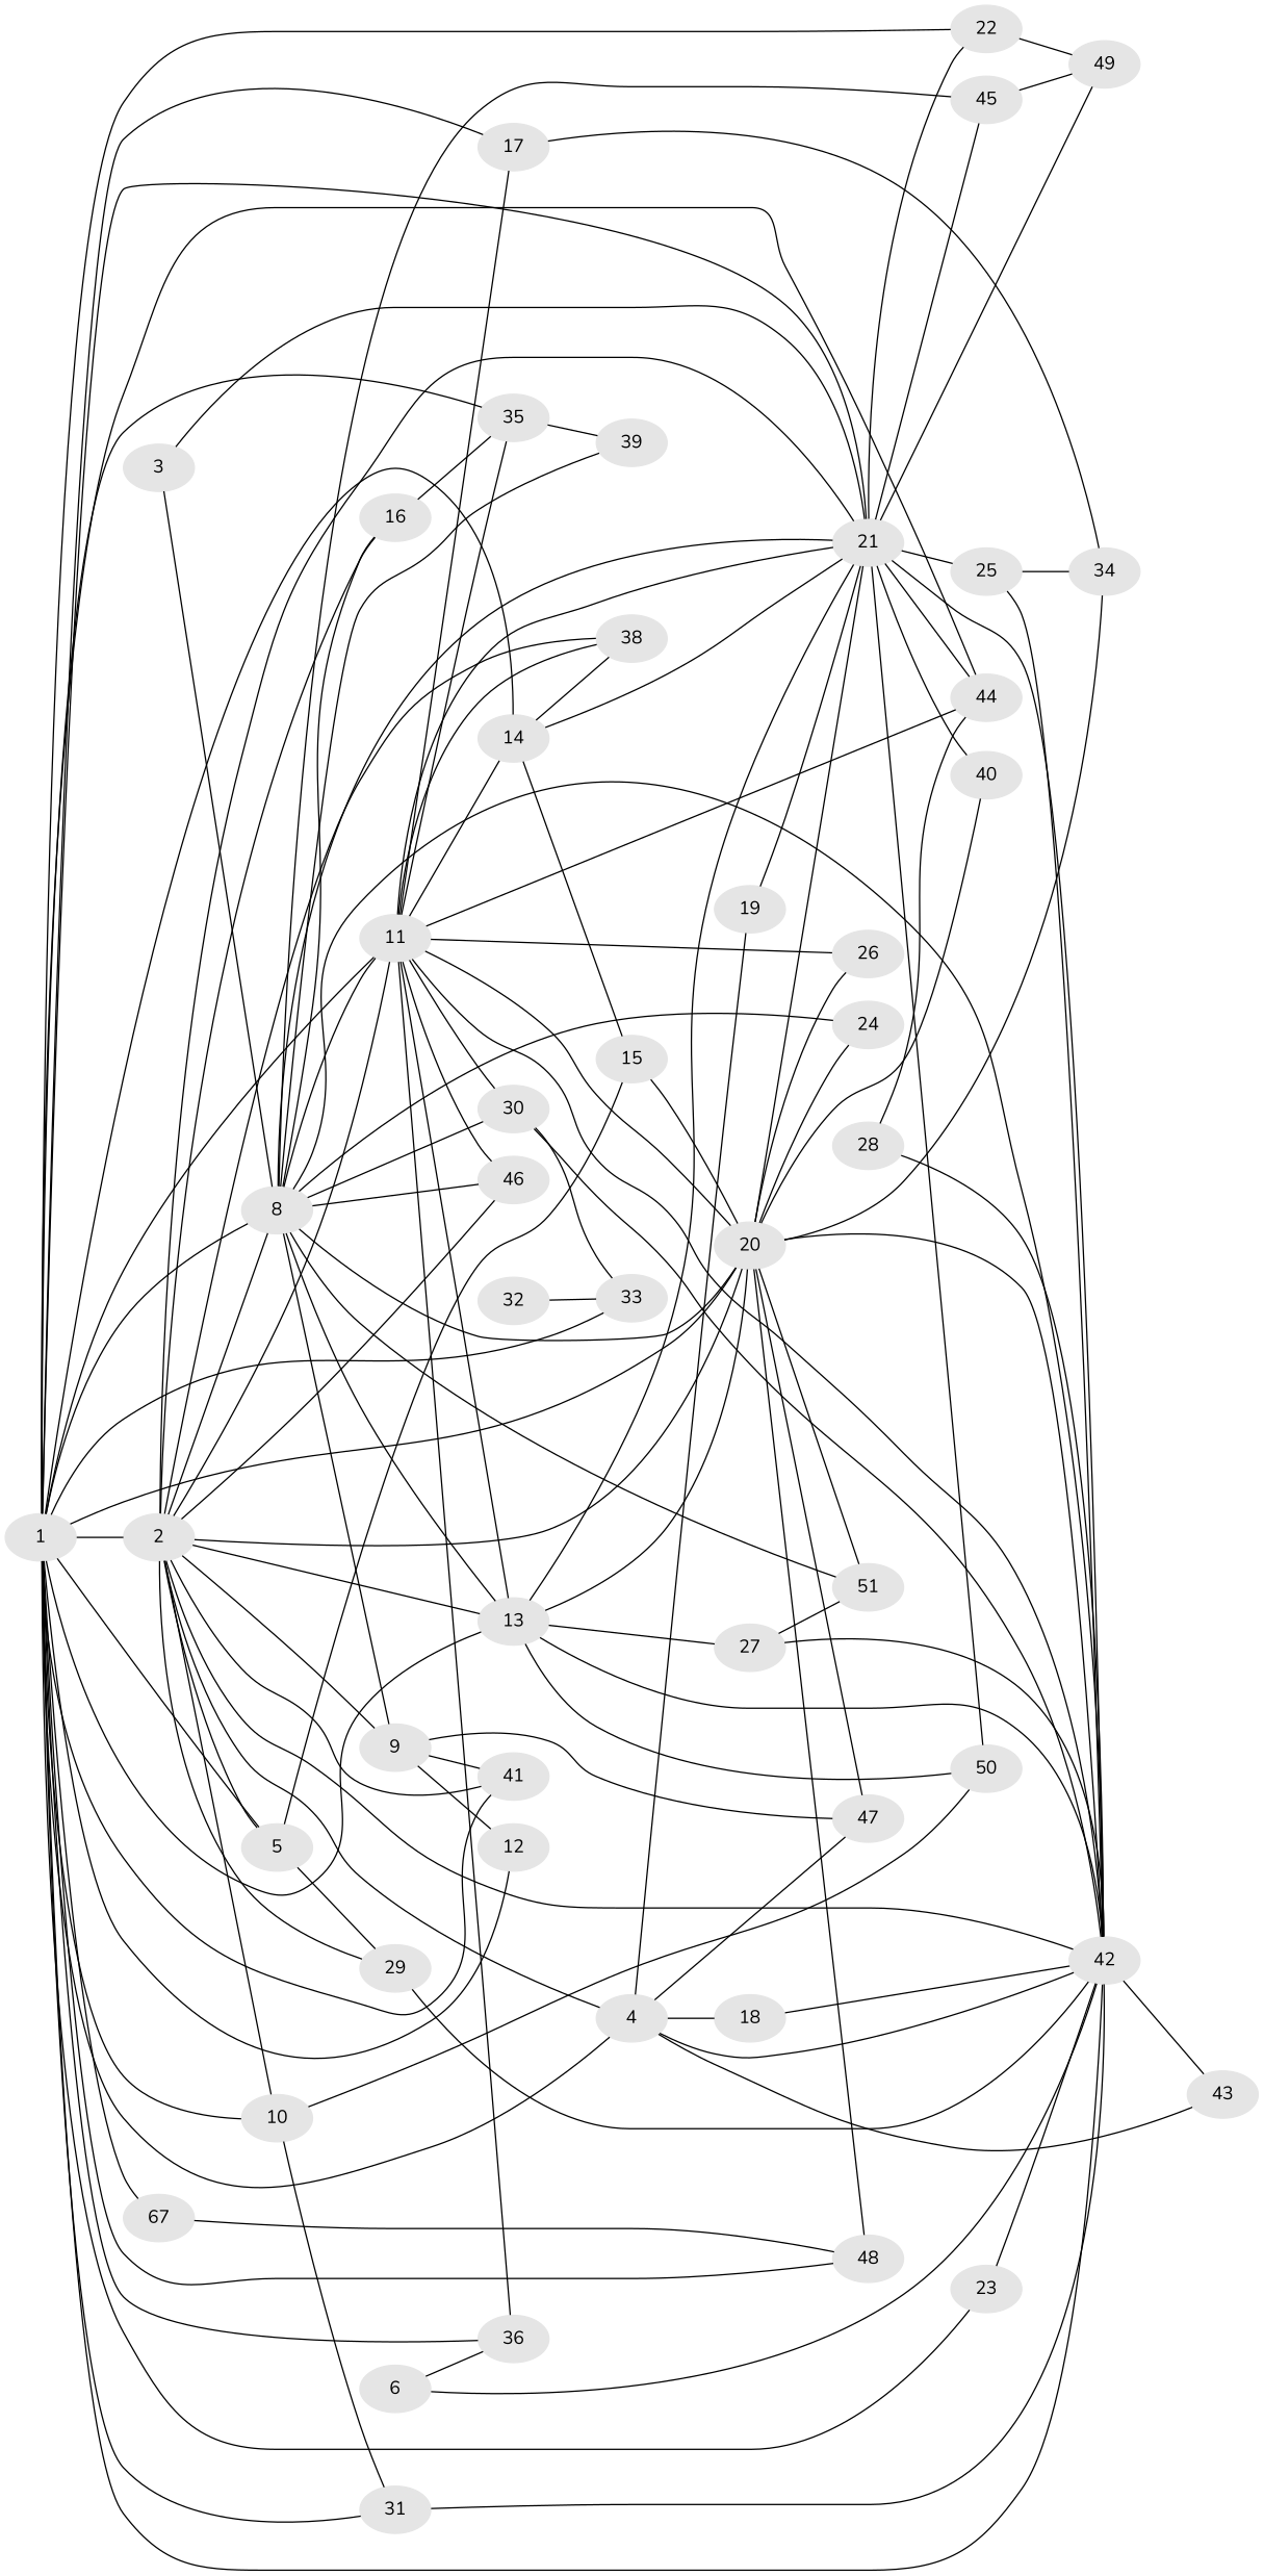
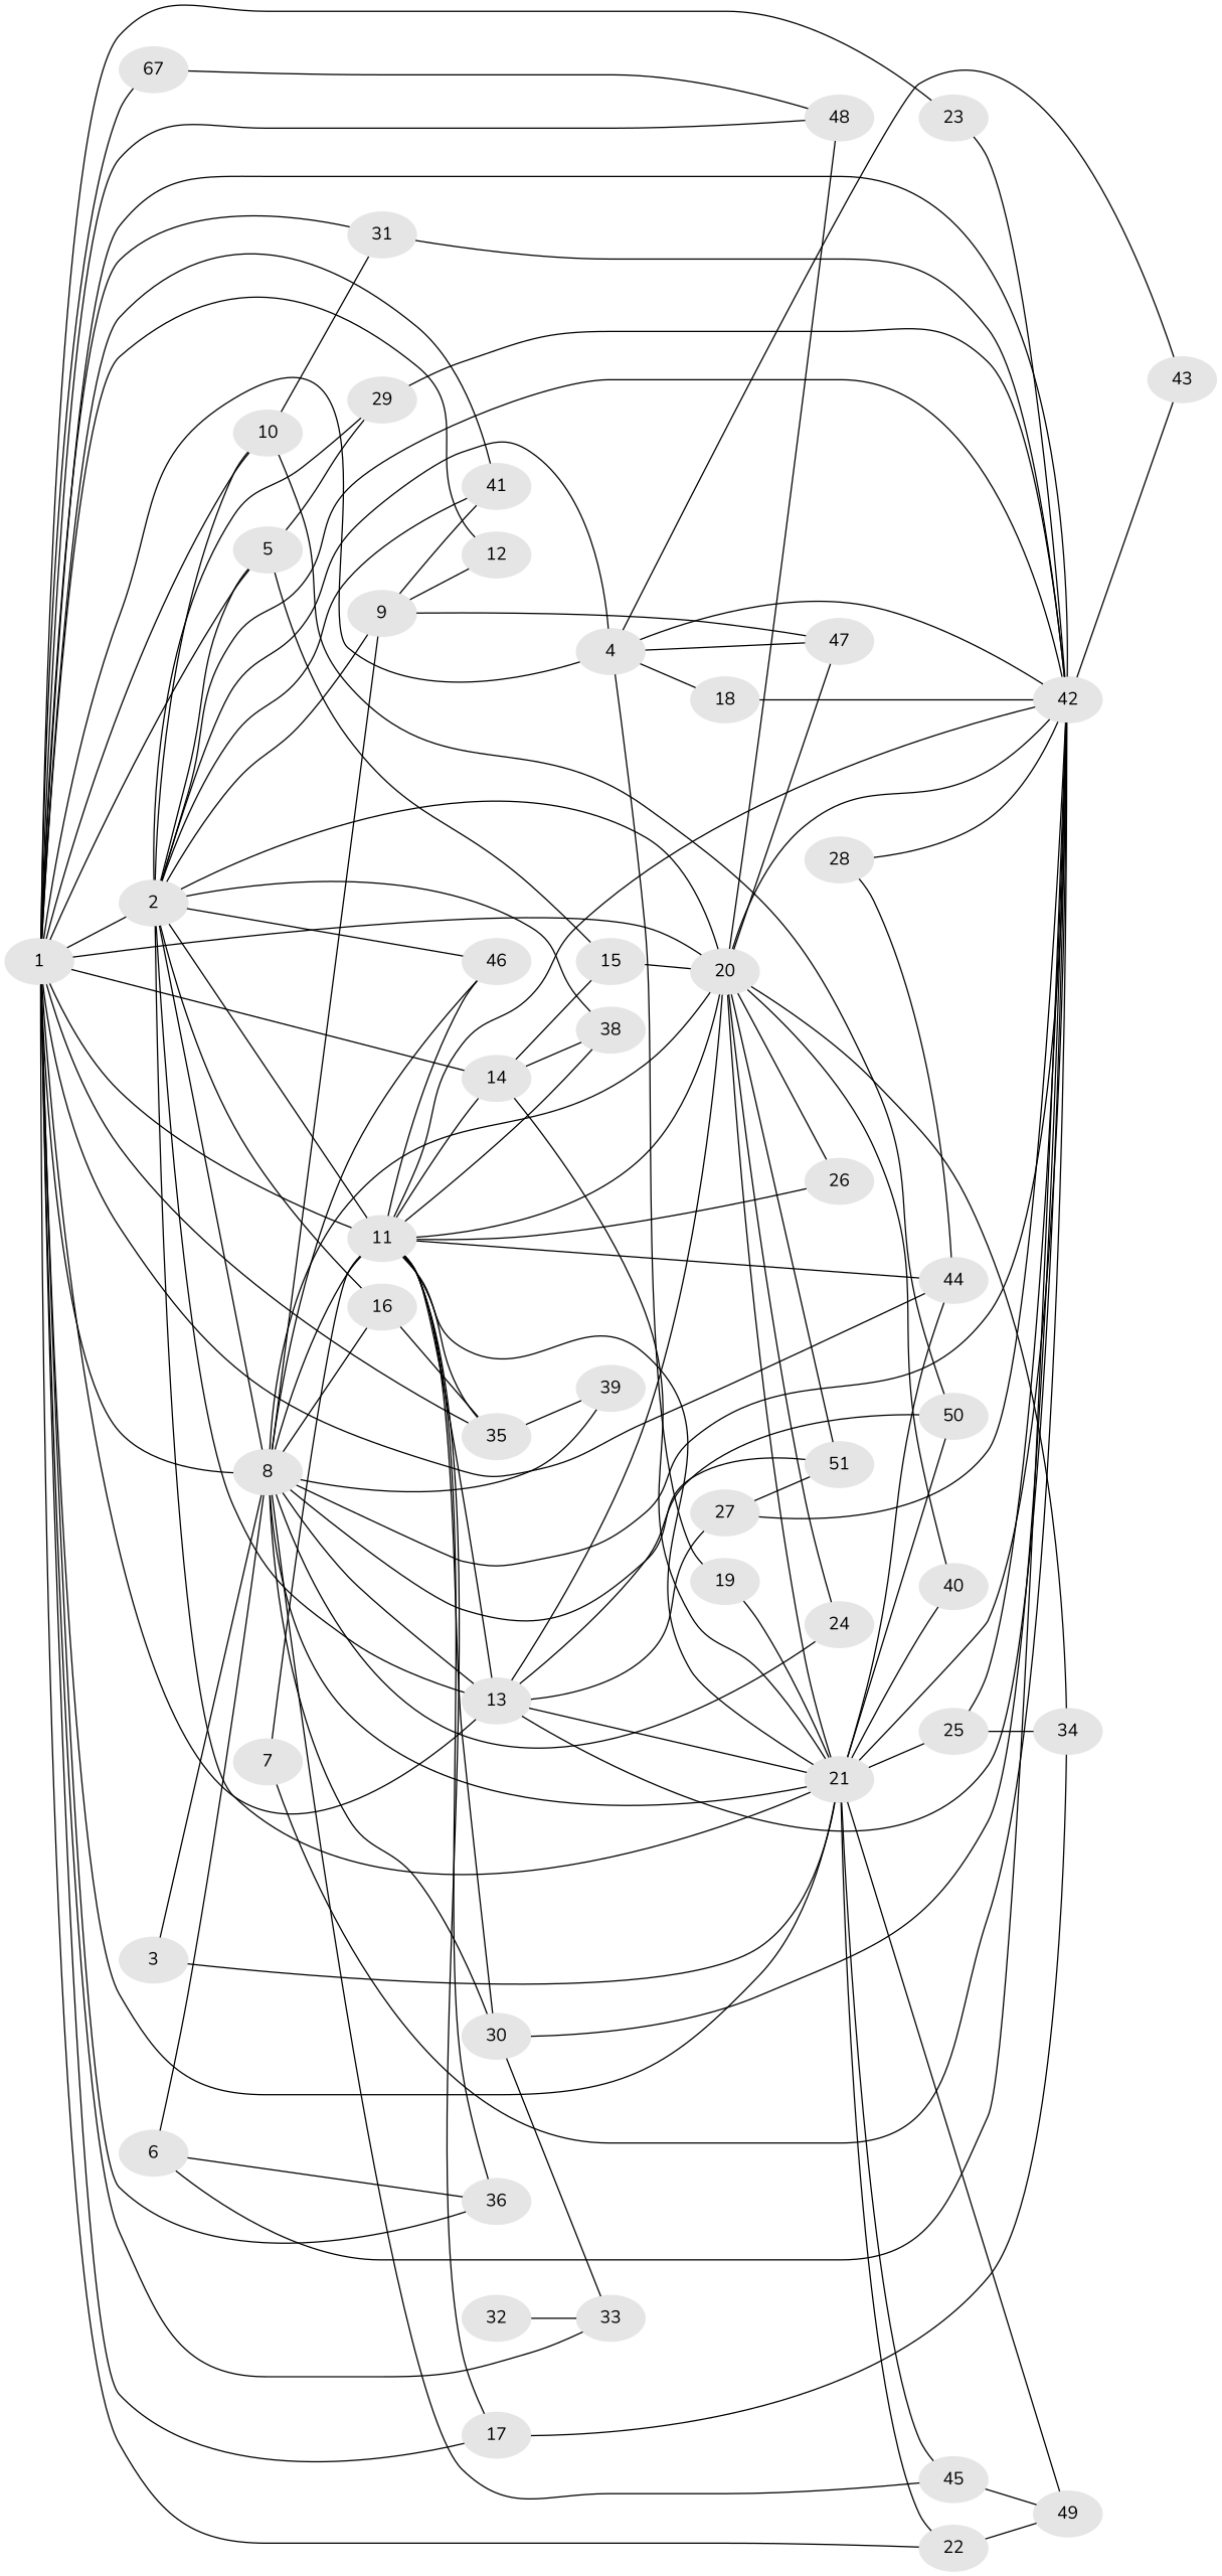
  graph {
    fontname=Nunito
    rankdir=LR
    node [color=gray90 fontname=Nunito style=filled]
    edge [fontname=Nunito weight=1.0]
    1
    2
    4
    5
    8
    10
    11
    12
    13
    14
    17
    20
    21
    22
    23
    31
    33
    35
    36
    n20 [label=67]
    41
    42
    44
    48
    9
    16
    29
    38
    46
    18
    19
    43
    47
    15
    24
    30
    39
    45
    51
    50
    26
    27
    34
    40
    25
    49
    3
    6
+   7
    28
    32
    1 -- 2 [weight=4.0]
    1 -- 4
    1 -- 5
    1 -- 8 [weight=3.0]
    1 -- 10
    1 -- 11 [weight=2.0]
    1 -- 12
    1 -- 13 [weight=2.0]
    1 -- 14
    1 -- 17 [weight=2.0]
    1 -- 20 [weight=2.0]
    1 -- 21 [weight=2.0]
    1 -- 22
    1 -- 23
    1 -- 31
    1 -- 33
    1 -- 35
    1 -- 36
    1 -- n20 [weight=2.0]
    1 -- 41
    1 -- 42 [weight=3.0]
    1 -- 44
    1 -- 48 [weight=2.0]
    2 -- 4
    2 -- 5
    2 -- 8 [weight=2.0]
    2 -- 10
    2 -- 11 [weight=3.0]
    2 -- 13 [weight=2.0]
    2 -- 20 [weight=3.0]
    2 -- 21 [weight=3.0]
    2 -- 41
    2 -- 42 [weight=2.0]
    2 -- 9 [weight=2.0]
    2 -- 16
    2 -- 29
    2 -- 38
    2 -- 46
    4 -- 42
    4 -- 18
    4 -- 19
    4 -- 43
    4 -- 47
    5 -- 29
    5 -- 15
    8 -- 11
    8 -- 13 [weight=2.0]
    8 -- 20
    8 -- 21
    8 -- 42
    8 -- 9
    8 -- 16
    8 -- 46
    8 -- 24
    8 -- 30
    8 -- 39
    8 -- 45
    8 -- 51
    10 -- 31
    10 -- 50
    11 -- 13
    11 -- 14
    11 -- 17
    11 -- 20
    11 -- 21
    11 -- 35
    11 -- 36
    11 -- 42
    11 -- 44
    11 -- 38
    11 -- 46
    11 -- 30
    11 -- 26
    13 -- 20
    13 -- 21
    13 -- 42
    13 -- 50
    13 -- 27
    14 -- 21
    14 -- 38
    14 -- 15
    17 -- 34
    20 -- 21
    20 -- 42
    20 -- 48
    20 -- 47
    20 -- 24
    20 -- 51
    20 -- 26
    20 -- 34
    20 -- 40
    21 -- 22
    21 -- 42
    21 -- 44
    21 -- 45
    21 -- 50
    21 -- 40
    21 -- 25
    21 -- 49
    22 -- 49 [weight=2.0]
    23 -- 42 [weight=2.0]
    31 -- 42
    35 -- 39
    n20 -- 48
    42 -- 43
    9 -- 12
    9 -- 41
    9 -- 47
    16 -- 35
    29 -- 42
    18 -- 42
    19 -- 21
    15 -- 20
    30 -- 33
    30 -- 42
    45 -- 49
    27 -- 42
    27 -- 51
    25 -- 42
    25 -- 34
    3 -- 8
    3 -- 21
+   6 -- 8
    6 -- 36
    6 -- 42
+   7 -- 11
+   7 -- 42
    28 -- 42
    28 -- 44
    32 -- 33
  }
